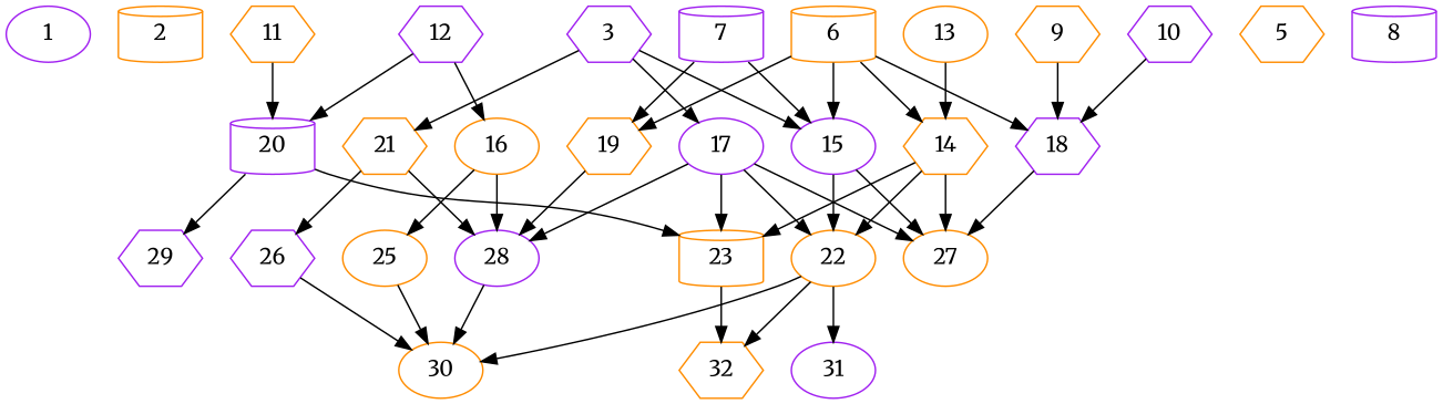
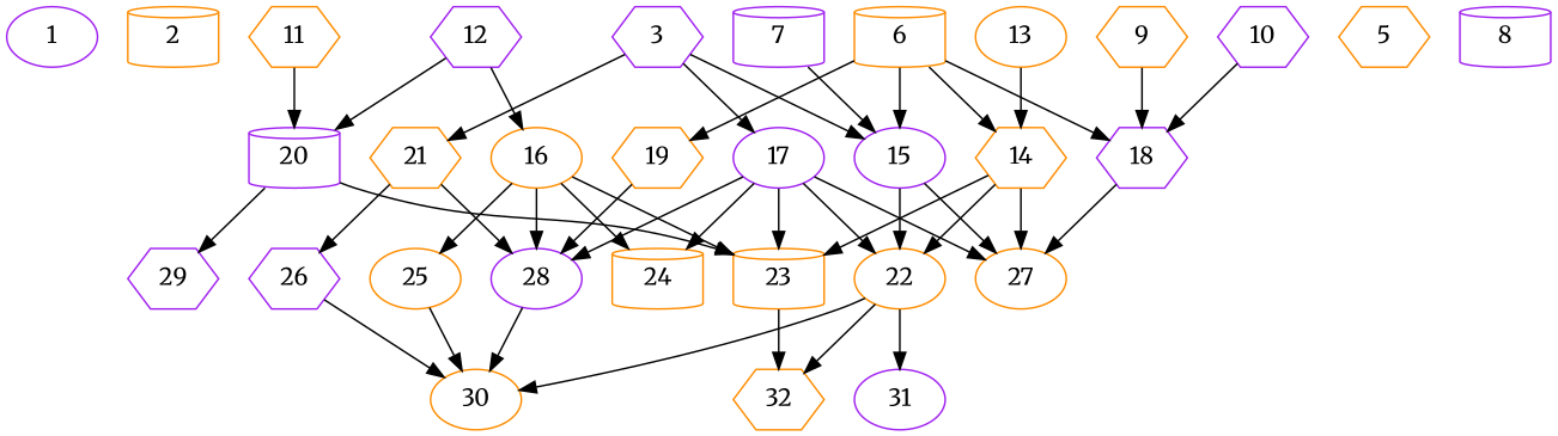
  digraph {
    fontname=Merriweather
    node [alpha=0.19 color=darkorange fontname=Merriweather shape=hexagon]
    edge [fontname=Merriweather]
    1 [alpha=0.06 color=purple expect_size=51886346402757064 shape=ellipse]
    2 [expect_size=1664837704230471 shape=cylinder]
    3 [alpha=0.15 color=purple expect_size=586244428107856256]
    15 [alpha=0.12 color=purple expect_size=6790552211238514 shape=ellipse]
    17 [alpha=0.03 color=purple expect_size=4900921508116413 shape=ellipse]
    21 [alpha=0.12 expect_size=72776510139601744]
    22 [alpha=0.02 expect_size=5062892628097101 shape=ellipse]
    27 [alpha=0.17 expect_size=447662464382829888 shape=ellipse]
    23 [alpha=0.07 expect_size=686136345476072320 shape=cylinder]
+   24 [alpha=0.18 expect_size=2808788489938665472 shape=cylinder]
    28 [alpha=0.18 color=purple expect_size=149782907576400160 shape=ellipse]
    26 [color=purple expect_size=893956387564279]
    30 [expect_size=5776574111193164 shape=ellipse]
    31 [alpha=0.06 color=purple expect_size=216000996540830 shape=ellipse]
    32 [alpha=0.17 expect_size=186421824080162848]
    5 [alpha=0.12 expect_size=7094728256393275]
    6 [alpha=0.08 expect_size=43103277710812643328 shape=cylinder]
    14 [alpha=0.03 expect_size=206880954332192]
    18 [alpha=0.18 color=purple expect_size=376672396370744]
    19 [alpha=0.03 expect_size=97552770595635068928]
    7 [color=purple expect_size=451924534001000896 shape=cylinder]
    8 [alpha=0.05 color=purple expect_size=104209080876269568 shape=cylinder]
    9 [alpha=0.09 expect_size=20172437470995944]
    10 [alpha=0.05 color=purple expect_size=2661822100635611]
    11 [alpha=0.01 expect_size=128199178336566509568]
    20 [alpha=0.05 color=purple expect_size=237491143191460 shape=cylinder]
    29 [alpha=0.11 color=purple expect_size=137897021635293]
    12 [alpha=0.07 color=purple expect_size=36974612328835186688]
    16 [alpha=0.11 expect_size=52756661599009232 shape=ellipse]
    25 [alpha=0.03 expect_size=265906350832574529536 shape=ellipse]
    13 [alpha=0.13 expect_size=29337475072714248 shape=ellipse]
    3 -> 15
    3 -> 17
    3 -> 21
    15 -> 22
    15 -> 27
    17 -> 22
    17 -> 27
    17 -> 23
+   17 -> 24
    17 -> 28
    21 -> 28
    21 -> 26
    22 -> 30
    22 -> 31
    22 -> 32
    23 -> 32
    28 -> 30
    26 -> 30
    6 -> 15
    6 -> 14
    6 -> 18
    6 -> 19
    14 -> 22
    14 -> 27
    14 -> 23
    18 -> 27
    19 -> 28
    7 -> 15
-   7 -> 19
    9 -> 18
    10 -> 18
    11 -> 20
    20 -> 23
    20 -> 29
    12 -> 20
    12 -> 16
+   16 -> 23
+   16 -> 24
    16 -> 28
    16 -> 25
    25 -> 30
    13 -> 14
  }
